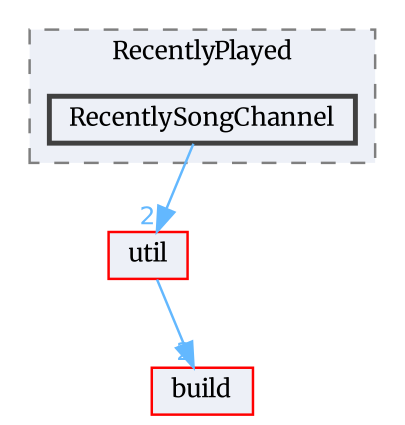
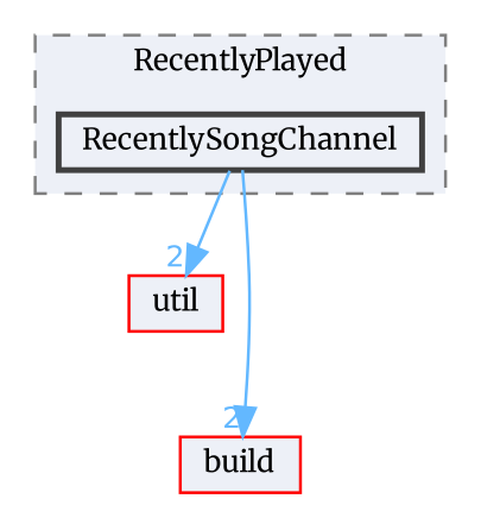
  digraph {
    compound=true
    fontname=Merriweather
    node [color=red fillcolor="#edf0f7" fontname=Merriweather fontsize=10 shape=box style=filled]
    edge [color=steelblue1 fontcolor=steelblue1 fontname=Merriweather fontsize=10 headlabel=2 labeldistance=1.5 labelfontname=Helvetica labelfontsize=10]
    n1 [color=grey25 height=0.2 label=RecentlySongChannel style="filled,bold" width=0.4]
    n2 [height=0.2 label=util width=0.4]
    n3 [height=0.2 label=build width=0.4]
    subgraph cluster_1 {
      bgcolor="#edf0f7"
      fontsize=10
      label=RecentlyPlayed
      pencolor=grey50
      style="filled,dashed"
      n1
    }
    n1 -> n2
-   n2 -> n3
+   n1 -> n3
  }
